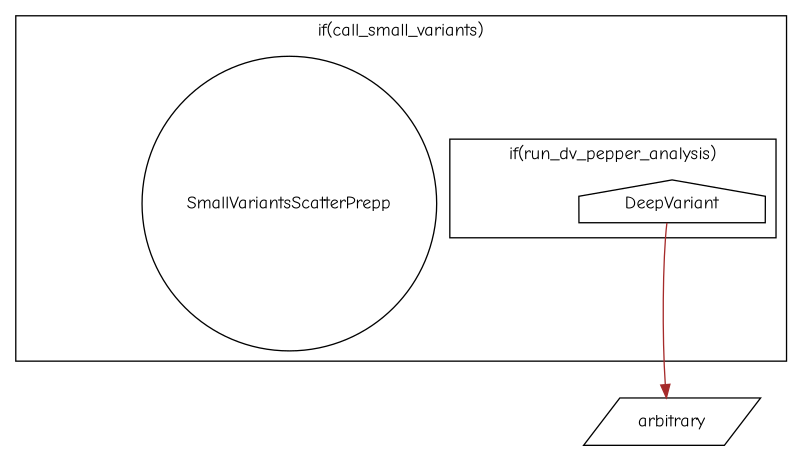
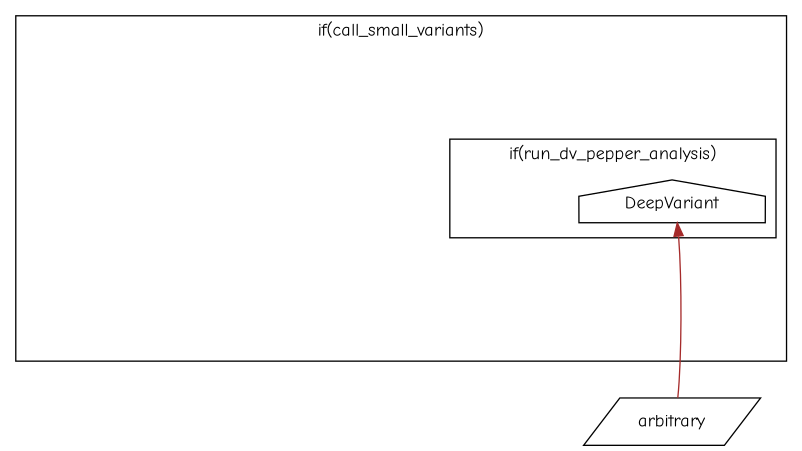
  digraph {
    compound=true
    rankdir=TB
    fontname="Comic Neue"
    node [fontname="Comic Neue"]
    n1 [label=DeepVariant shape=house]
    "if-L50C9" [height=0 margin=0 style=invis width=0]
-   n3 [label=SmallVariantsScatterPrepp shape=circle]
    "if-L40C5" [height=0 margin=0 style=invis width=0]
    n5 [label=arbitrary shape=parallelogram]
    subgraph cluster_1 {
      label="if(call_small_variants)"
      rank=same
-     n3
      "if-L40C5"
      subgraph cluster_2 {
        label="if(run_dv_pepper_analysis)"
        rank=same
        n1
        "if-L50C9"
      }
    }
-   n1 -> n5 [color=brown fontname="Comic Neue"]
+   n5 -> n1 [color=brown fontname="Comic Neue"]
  }
